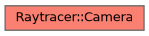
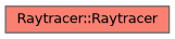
  digraph {
    rankdir=LR
-   n1 [color=gray40 fillcolor=salmon fontname=Helvetica fontsize=10 height=0.2 label="Raytracer::Camera" shape=record style=filled width=0.4]
+   n1 [color=gray40 fillcolor=salmon fontname=Helvetica fontsize=10 height=0.2 label="Raytracer::Raytracer" shape=record style=filled width=0.4]
  }
